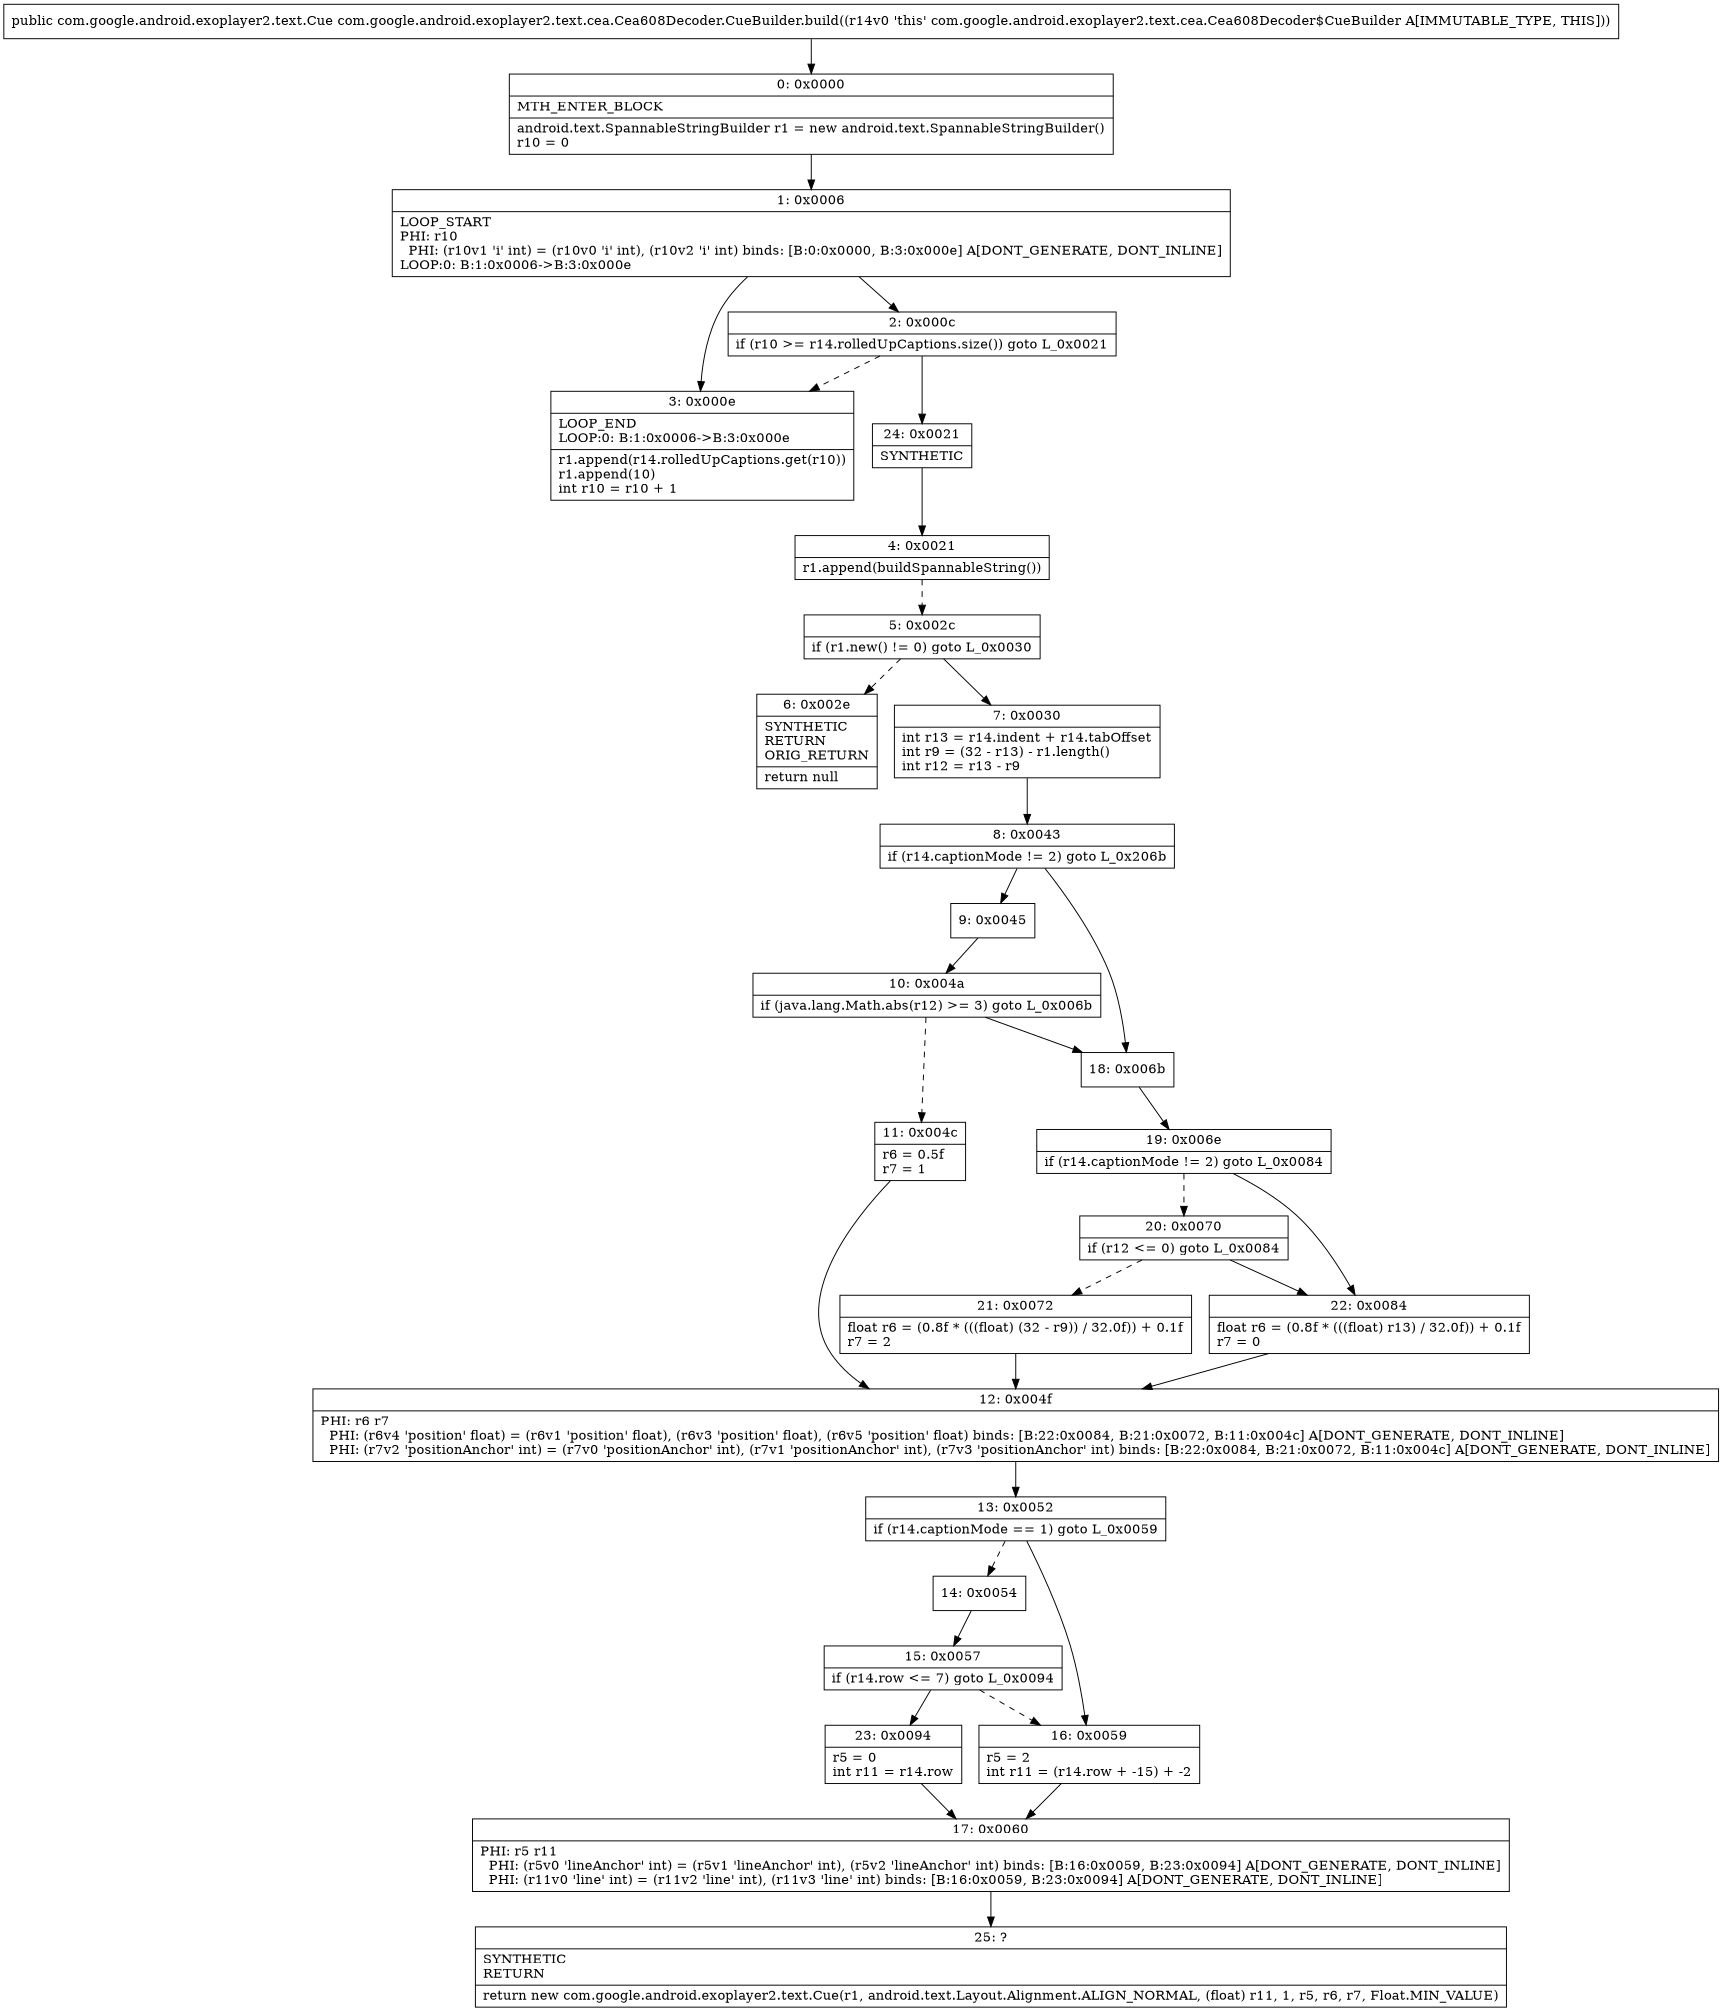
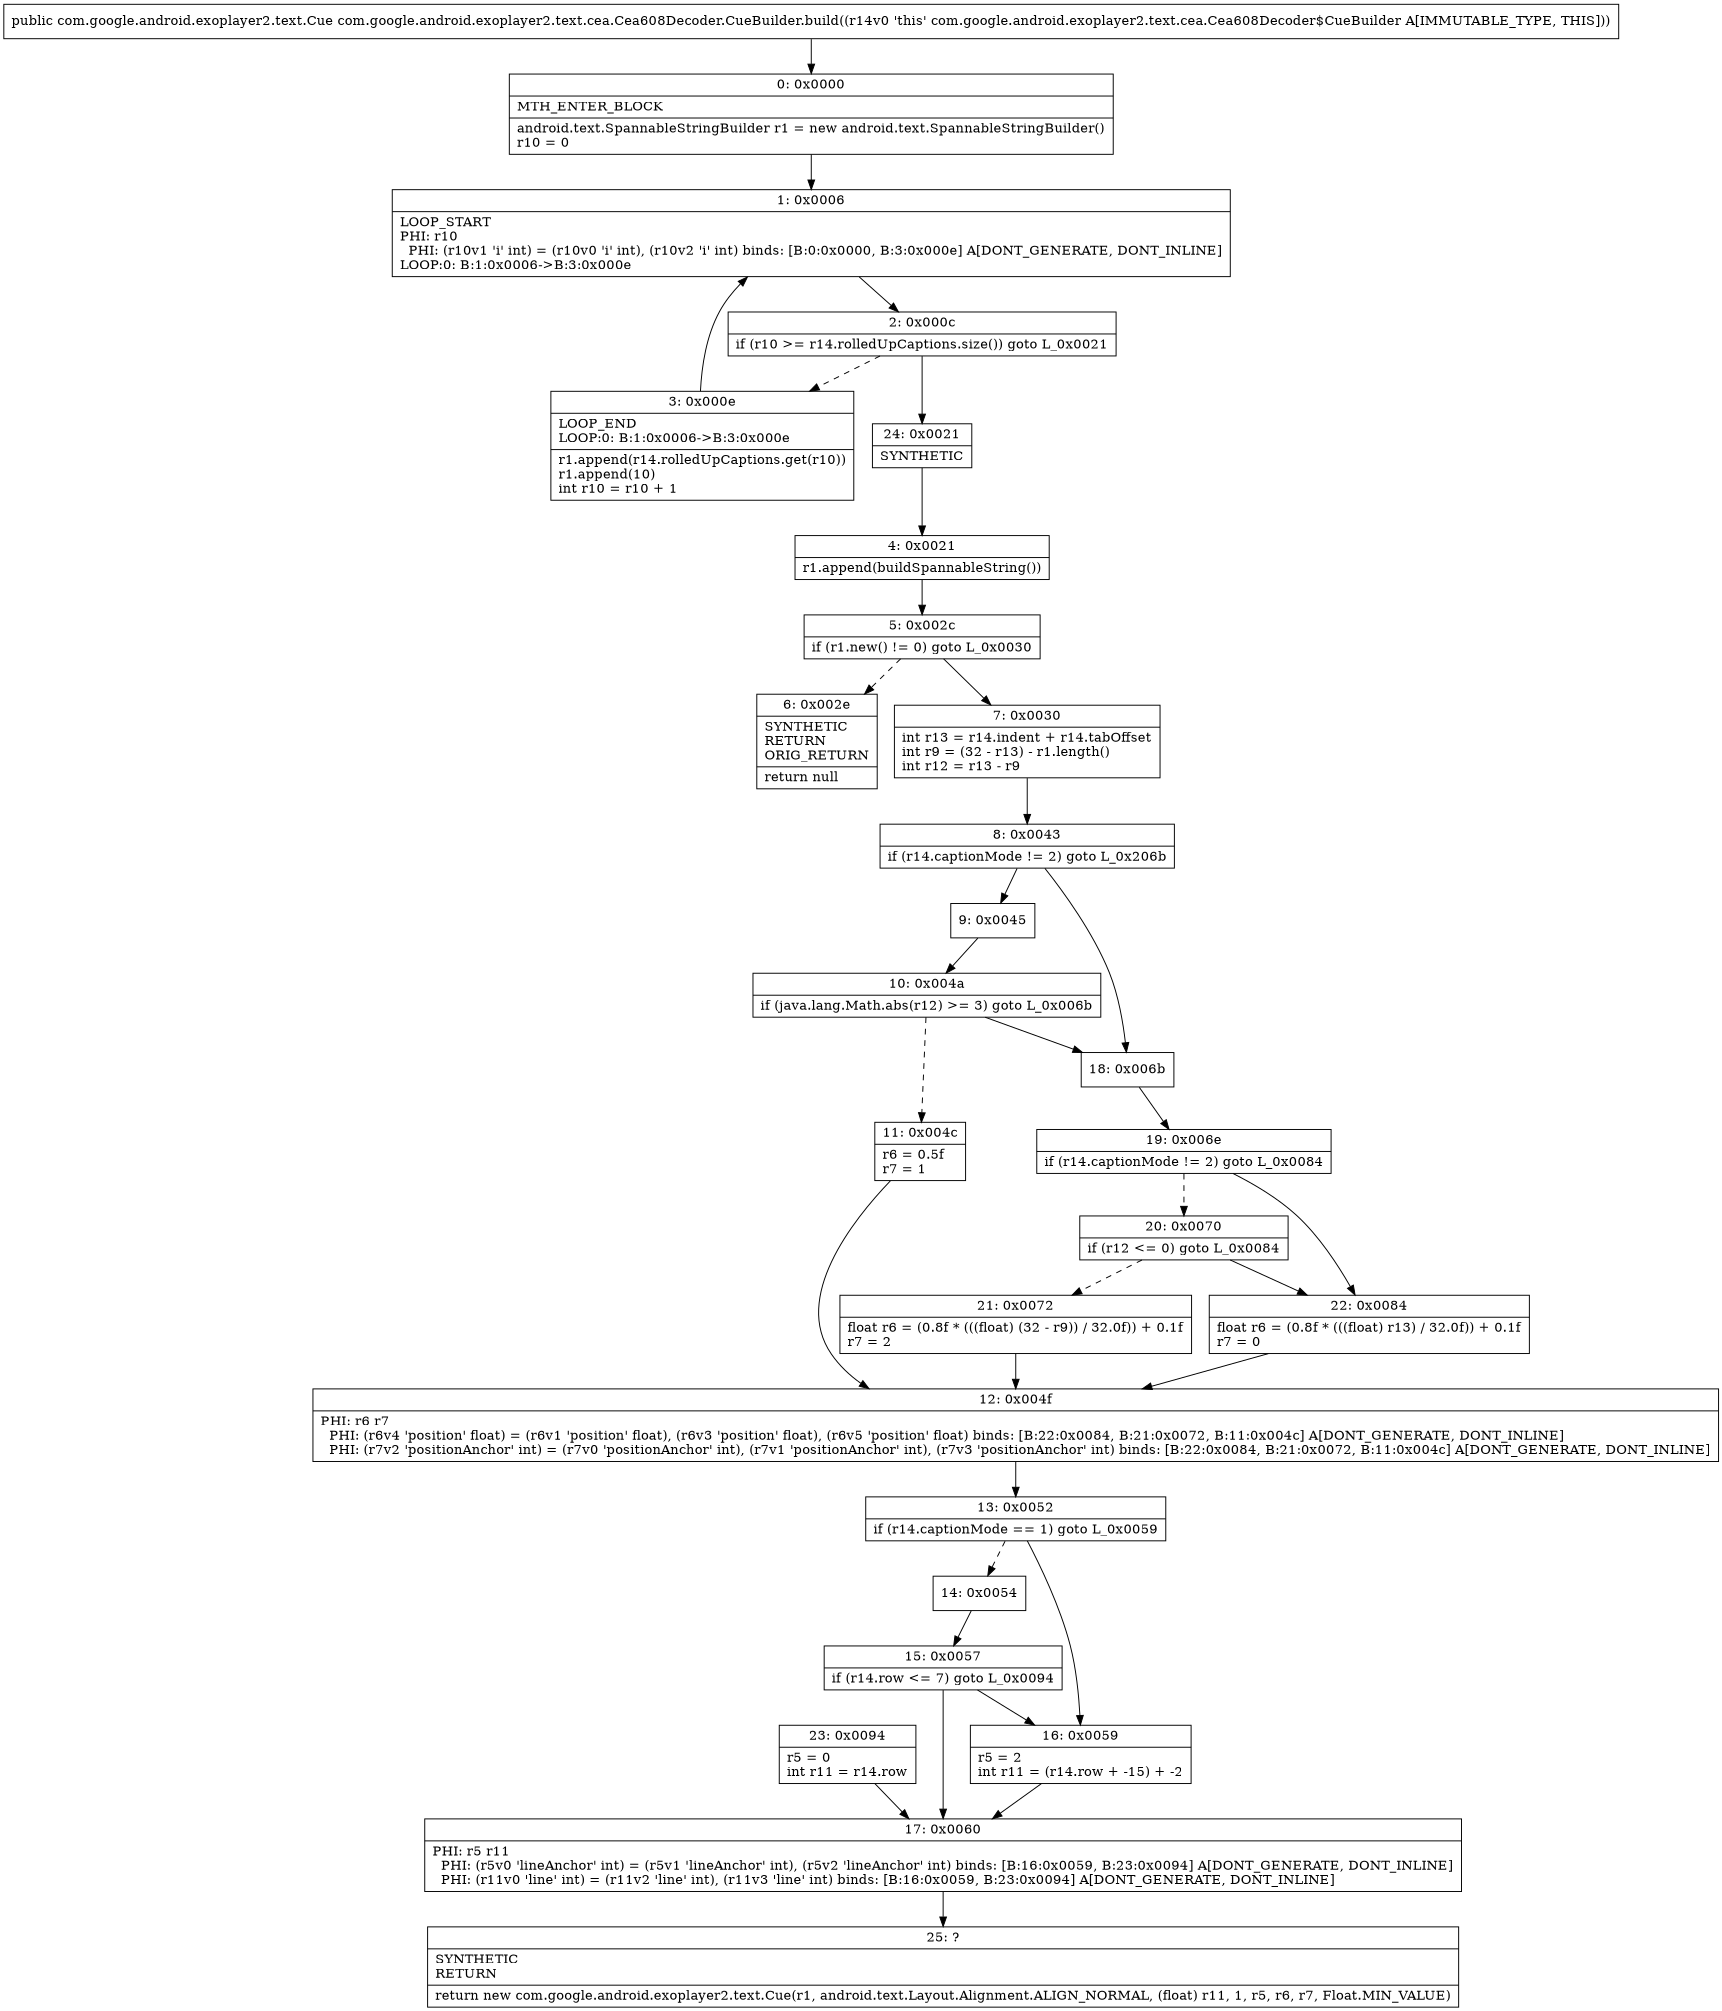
  digraph {
    node [shape=record]
    n1 [label="{0\:\ 0x0000|MTH_ENTER_BLOCK\l|android.text.SpannableStringBuilder r1 = new android.text.SpannableStringBuilder()\lr10 = 0\l}"]
    n2 [label="{1\:\ 0x0006|LOOP_START\lPHI: r10 \l  PHI: (r10v1 'i' int) = (r10v0 'i' int), (r10v2 'i' int) binds: [B:0:0x0000, B:3:0x000e] A[DONT_GENERATE, DONT_INLINE]\lLOOP:0: B:1:0x0006\-\>B:3:0x000e\l}"]
    n3 [label="{2\:\ 0x000c|if (r10 \>= r14.rolledUpCaptions.size()) goto L_0x0021\l}"]
    n4 [label="{3\:\ 0x000e|LOOP_END\lLOOP:0: B:1:0x0006\-\>B:3:0x000e\l|r1.append(r14.rolledUpCaptions.get(r10))\lr1.append(10)\lint r10 = r10 + 1\l}"]
    n5 [label="{24\:\ 0x0021|SYNTHETIC\l}"]
    n6 [label="{4\:\ 0x0021|r1.append(buildSpannableString())\l}"]
    n7 [label="{5\:\ 0x002c|if (r1.new() != 0) goto L_0x0030\l}"]
    n8 [label="{6\:\ 0x002e|SYNTHETIC\lRETURN\lORIG_RETURN\l|return null\l}"]
    n9 [label="{7\:\ 0x0030|int r13 = r14.indent + r14.tabOffset\lint r9 = (32 \- r13) \- r1.length()\lint r12 = r13 \- r9\l}"]
    n10 [label="{8\:\ 0x0043|if (r14.captionMode != 2) goto L_0x206b\l}"]
    n11 [label="{9\:\ 0x0045}"]
    n12 [label="{18\:\ 0x006b}"]
    n13 [label="{10\:\ 0x004a|if (java.lang.Math.abs(r12) \>= 3) goto L_0x006b\l}"]
    n14 [label="{19\:\ 0x006e|if (r14.captionMode != 2) goto L_0x0084\l}"]
    n15 [label="{11\:\ 0x004c|r6 = 0.5f\lr7 = 1\l}"]
    n16 [label="{12\:\ 0x004f|PHI: r6 r7 \l  PHI: (r6v4 'position' float) = (r6v1 'position' float), (r6v3 'position' float), (r6v5 'position' float) binds: [B:22:0x0084, B:21:0x0072, B:11:0x004c] A[DONT_GENERATE, DONT_INLINE]\l  PHI: (r7v2 'positionAnchor' int) = (r7v0 'positionAnchor' int), (r7v1 'positionAnchor' int), (r7v3 'positionAnchor' int) binds: [B:22:0x0084, B:21:0x0072, B:11:0x004c] A[DONT_GENERATE, DONT_INLINE]\l}"]
    n17 [label="{13\:\ 0x0052|if (r14.captionMode == 1) goto L_0x0059\l}"]
    n18 [label="{14\:\ 0x0054}"]
    n19 [label="{16\:\ 0x0059|r5 = 2\lint r11 = (r14.row + \-15) + \-2\l}"]
    n20 [label="{15\:\ 0x0057|if (r14.row \<= 7) goto L_0x0094\l}"]
    n21 [label="{17\:\ 0x0060|PHI: r5 r11 \l  PHI: (r5v0 'lineAnchor' int) = (r5v1 'lineAnchor' int), (r5v2 'lineAnchor' int) binds: [B:16:0x0059, B:23:0x0094] A[DONT_GENERATE, DONT_INLINE]\l  PHI: (r11v0 'line' int) = (r11v2 'line' int), (r11v3 'line' int) binds: [B:16:0x0059, B:23:0x0094] A[DONT_GENERATE, DONT_INLINE]\l}"]
    n22 [label="{23\:\ 0x0094|r5 = 0\lint r11 = r14.row\l}"]
    n23 [label="{25\:\ ?|SYNTHETIC\lRETURN\l|return new com.google.android.exoplayer2.text.Cue(r1, android.text.Layout.Alignment.ALIGN_NORMAL, (float) r11, 1, r5, r6, r7, Float.MIN_VALUE)\l}"]
    n24 [label="{20\:\ 0x0070|if (r12 \<= 0) goto L_0x0084\l}"]
    n25 [label="{22\:\ 0x0084|float r6 = (0.8f * (((float) r13) \/ 32.0f)) + 0.1f\lr7 = 0\l}"]
    n26 [label="{21\:\ 0x0072|float r6 = (0.8f * (((float) (32 \- r9)) \/ 32.0f)) + 0.1f\lr7 = 2\l}"]
    n27 [label="{public com.google.android.exoplayer2.text.Cue com.google.android.exoplayer2.text.cea.Cea608Decoder.CueBuilder.build((r14v0 'this' com.google.android.exoplayer2.text.cea.Cea608Decoder$CueBuilder A[IMMUTABLE_TYPE, THIS])) }"]
    n1 -> n2
    n2 -> n3
    n3 -> n4 [style=dashed]
    n3 -> n5
-   n2 -> n4
+   n4 -> n2
    n5 -> n6
-   n6 -> n7 [style=dashed]
+   n6 -> n7
    n7 -> n8 [style=dashed]
    n7 -> n9
    n9 -> n10
    n10 -> n11 [style=solid]
    n10 -> n12
    n11 -> n13
    n12 -> n14
    n13 -> n12
    n13 -> n15 [style=dashed]
    n14 -> n24 [style=dashed]
    n14 -> n25
    n15 -> n16
    n16 -> n17
    n17 -> n18 [style=dashed]
    n17 -> n19
    n18 -> n20
    n19 -> n21
-   n20 -> n19 [style=dashed]
-   n20 -> n22
+   n20 -> n19 [style=solid]
+   n20 -> n21
    n21 -> n23
    n22 -> n21
    n24 -> n25
    n24 -> n26 [style=dashed]
    n25 -> n16
    n26 -> n16
    n27 -> n1
  }
